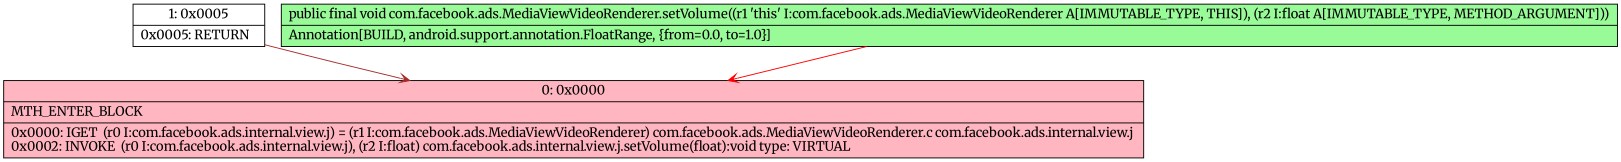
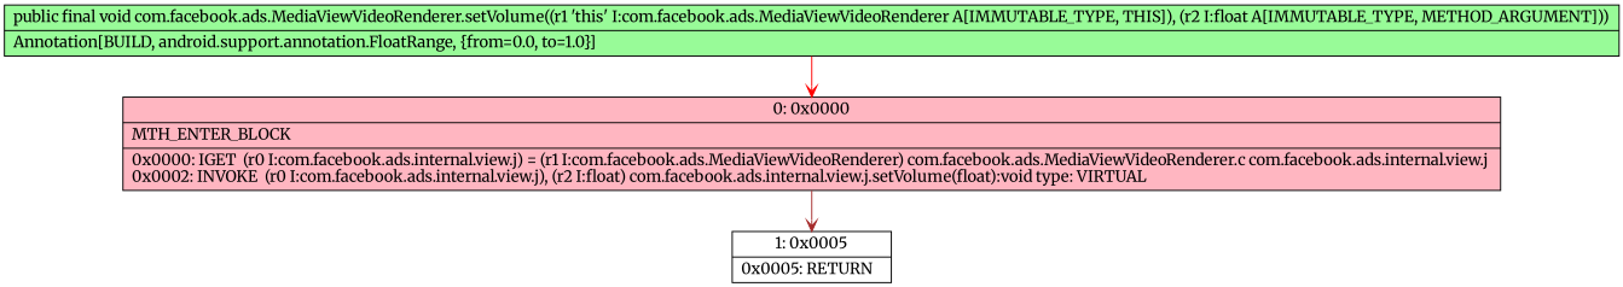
  digraph {
    fontname=Merriweather
    node [shape=record style=filled fontname=Merriweather]
    edge [arrowhead=vee fontname=Merriweather]
    n1 [label="{0\:\ 0x0000|MTH_ENTER_BLOCK\l|0x0000: IGET  (r0 I:com.facebook.ads.internal.view.j) = (r1 I:com.facebook.ads.MediaViewVideoRenderer) com.facebook.ads.MediaViewVideoRenderer.c com.facebook.ads.internal.view.j \l0x0002: INVOKE  (r0 I:com.facebook.ads.internal.view.j), (r2 I:float) com.facebook.ads.internal.view.j.setVolume(float):void type: VIRTUAL \l}" fillcolor=lightpink]
    n2 [label="{1\:\ 0x0005|0x0005: RETURN   \l}" fillcolor=white]
    n3 [label="{public final void com.facebook.ads.MediaViewVideoRenderer.setVolume((r1 'this' I:com.facebook.ads.MediaViewVideoRenderer A[IMMUTABLE_TYPE, THIS]), (r2 I:float A[IMMUTABLE_TYPE, METHOD_ARGUMENT]))  | Annotation[BUILD, android.support.annotation.FloatRange, \{from=0.0, to=1.0\}]\l}" fillcolor=palegreen]
-   n2 -> n1 [color=brown]
+   n1 -> n2 [color=brown]
    n3 -> n1 [color=red]
  }
